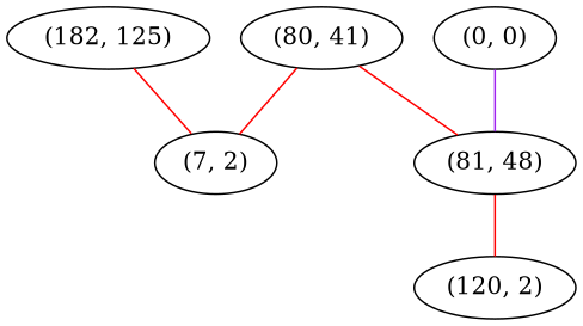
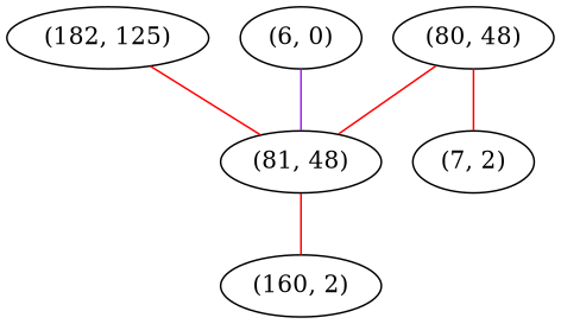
  graph {
    edge [color=red weight=1]
    n1 [label="(182, 125)"]
    "(81, 48)"
-   "(160, 2)" [label="(120, 2)"]
-   "(80, 48)" [label="(80, 41)"]
+   "(160, 2)"
+   "(80, 48)"
    "(7, 2)"
-   "(0, 0)"
-   n1 -- "(7, 2)"
+   "(0, 0)" [label="(6, 0)"]
+   n1 -- "(81, 48)"
    "(81, 48)" -- "(160, 2)"
    "(80, 48)" -- "(81, 48)"
    "(80, 48)" -- "(7, 2)"
    "(0, 0)" -- "(81, 48)" [color=purple weight=4]
  }
